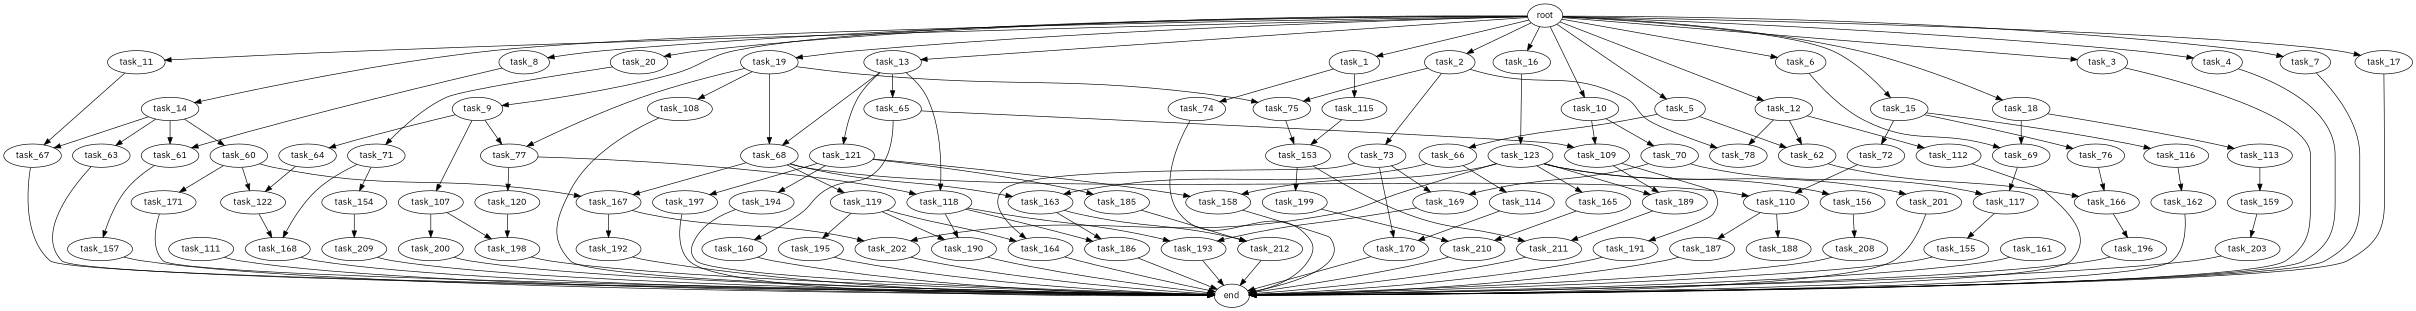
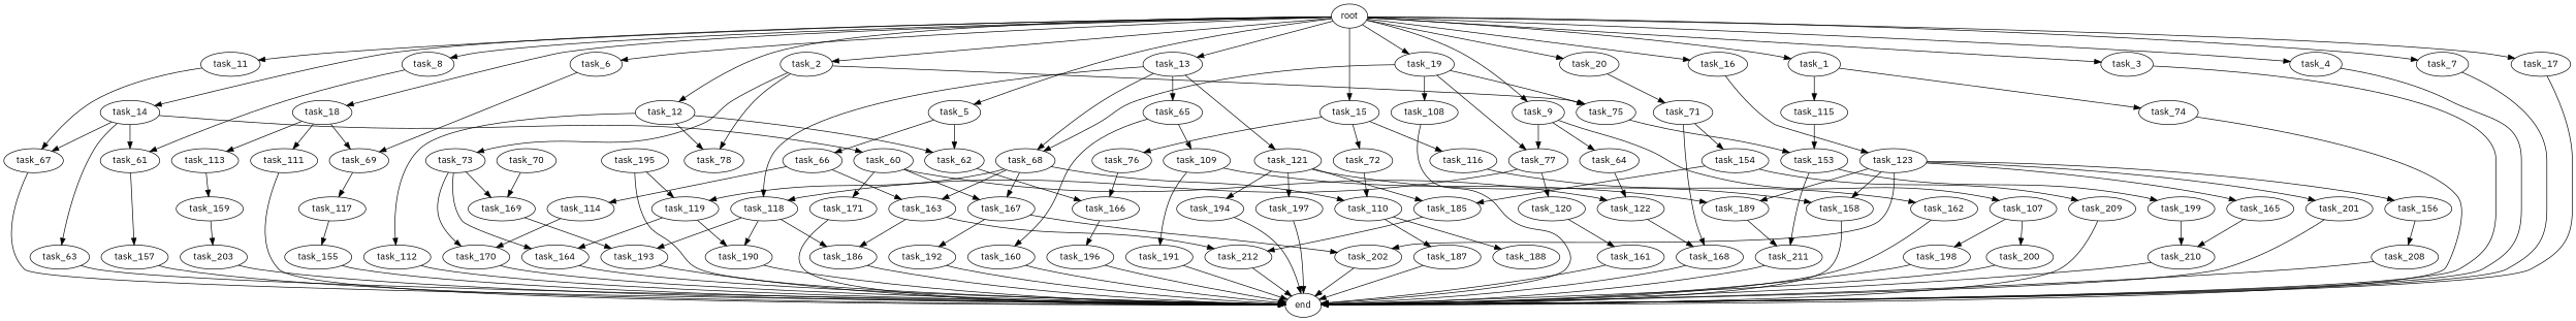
  digraph {
    fontname="IBM Plex Sans"
    node [fontname="IBM Plex Sans"]
    edge [fontname="IBM Plex Sans"]
    root
    task_1
    task_2
    task_3
    task_4
    task_5
    task_6
    task_7
    task_8
    task_9
-   task_10
    task_11
    task_12
    task_13
    task_14
    task_15
    task_16
    task_17
    task_18
    task_19
    task_20
    task_74
    task_115
    task_73
    task_75
    task_78
    end
    task_62
    task_66
    task_69
    task_61
    task_64
    task_77
    task_107
    task_70
    task_109
    task_67
    task_112
    task_65
    task_68
    task_118
    task_121
    task_60
    task_63
    task_72
    task_76
    task_116
    task_123
    task_111
    task_113
    task_108
    task_71
    task_153
    task_169
    task_164
    task_170
    task_166
    task_114
    task_163
    task_117
    task_157
    task_122
    task_120
    task_198
    task_200
    task_189
    task_191
    task_160
    task_167
    task_110
    task_119
    task_186
    task_190
    task_193
    task_158
    task_185
    task_194
    task_197
    task_171
    task_162
    task_156
    task_165
    task_201
    task_202
    task_159
    task_154
    task_168
    task_192
    task_196
    task_212
    task_187
    task_188
    task_195
    task_155
    task_209
    task_199
    task_211
    task_161
    task_203
    task_208
    task_210
    root -> task_1
    root -> task_2
    root -> task_3
    root -> task_4
    root -> task_5
    root -> task_6
    root -> task_7
    root -> task_8
    root -> task_9
-   root -> task_10
    root -> task_11
    root -> task_12
    root -> task_13
    root -> task_14
    root -> task_15
    root -> task_16
    root -> task_17
    root -> task_18
    root -> task_19
    root -> task_20
    task_1 -> task_74
    task_1 -> task_115
    task_2 -> task_73
    task_2 -> task_75
    task_2 -> task_78
    task_3 -> end
    task_4 -> end
    task_5 -> task_62
    task_5 -> task_66
    task_6 -> task_69
    task_7 -> end
    task_8 -> task_61
    task_9 -> task_64
    task_9 -> task_77
    task_9 -> task_107
-   task_10 -> task_70
-   task_10 -> task_109
    task_11 -> task_67
    task_12 -> task_78
    task_12 -> task_62
    task_12 -> task_112
    task_13 -> task_65
    task_13 -> task_68
    task_13 -> task_118
    task_13 -> task_121
    task_14 -> task_61
    task_14 -> task_67
    task_14 -> task_60
    task_14 -> task_63
    task_15 -> task_72
    task_15 -> task_76
    task_15 -> task_116
    task_16 -> task_123
    task_17 -> end
    task_18 -> task_69
+   task_18 -> task_111
    task_18 -> task_113
    task_19 -> task_75
    task_19 -> task_77
    task_19 -> task_68
    task_19 -> task_108
    task_20 -> task_71
    task_74 -> end
    task_115 -> task_153
    task_73 -> task_169
    task_73 -> task_164
    task_73 -> task_170
    task_75 -> task_153
    task_62 -> task_166
    task_66 -> task_114
    task_66 -> task_163
    task_69 -> task_117
    task_61 -> task_157
    task_64 -> task_122
    task_77 -> task_118
    task_77 -> task_120
    task_107 -> task_198
    task_107 -> task_200
    task_70 -> task_169
-   task_70 -> task_117
    task_109 -> task_189
    task_109 -> task_191
    task_67 -> end
    task_112 -> end
    task_65 -> task_109
    task_65 -> task_160
    task_68 -> task_163
    task_68 -> task_167
    task_68 -> task_110
    task_68 -> task_119
    task_118 -> task_186
    task_118 -> task_190
    task_118 -> task_193
    task_121 -> task_158
    task_121 -> task_185
    task_121 -> task_194
    task_121 -> task_197
    task_60 -> task_122
    task_60 -> task_167
    task_60 -> task_171
    task_63 -> end
    task_72 -> task_110
    task_76 -> task_166
    task_116 -> task_162
    task_123 -> task_189
    task_123 -> task_158
    task_123 -> task_156
    task_123 -> task_165
    task_123 -> task_201
    task_123 -> task_202
    task_111 -> end
    task_113 -> task_159
    task_108 -> end
    task_71 -> task_154
    task_71 -> task_168
    task_153 -> task_199
    task_153 -> task_211
    task_169 -> task_193
    task_164 -> end
    task_170 -> end
    task_166 -> task_196
    task_114 -> task_170
    task_163 -> task_186
    task_163 -> task_212
    task_117 -> task_155
    task_157 -> end
    task_122 -> task_168
-   task_120 -> task_198
+   task_120 -> task_161
    task_198 -> end
    task_200 -> end
    task_189 -> task_211
    task_191 -> end
    task_160 -> end
    task_167 -> task_202
    task_167 -> task_192
    task_110 -> task_187
    task_110 -> task_188
    task_119 -> task_164
    task_119 -> task_190
-   task_119 -> task_195
+   task_195 -> task_119
    task_186 -> end
    task_190 -> end
    task_193 -> end
    task_158 -> end
    task_185 -> task_212
    task_194 -> end
    task_197 -> end
    task_171 -> end
    task_162 -> end
    task_156 -> task_208
    task_165 -> task_210
    task_201 -> end
    task_202 -> end
    task_159 -> task_203
+   task_154 -> task_185
    task_154 -> task_209
    task_168 -> end
    task_192 -> end
    task_196 -> end
    task_212 -> end
    task_187 -> end
    task_195 -> end
    task_155 -> end
    task_209 -> end
    task_199 -> task_210
    task_211 -> end
    task_161 -> end
    task_203 -> end
    task_208 -> end
    task_210 -> end
  }
